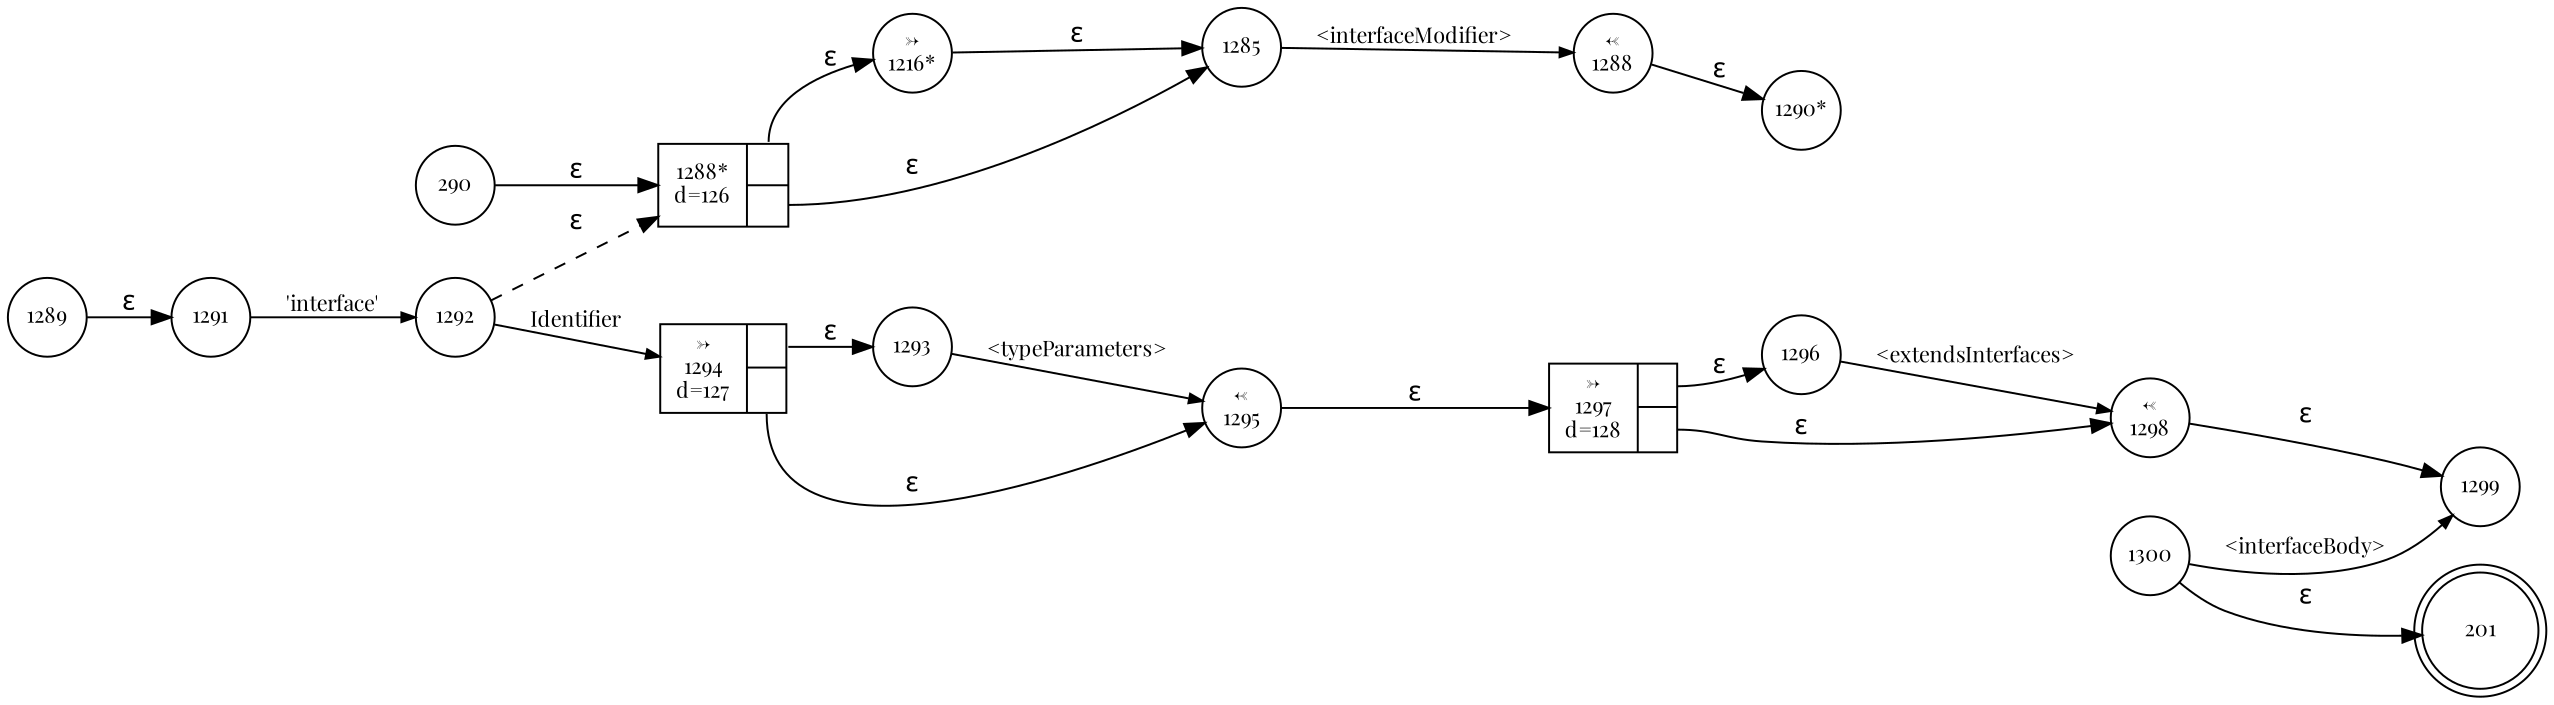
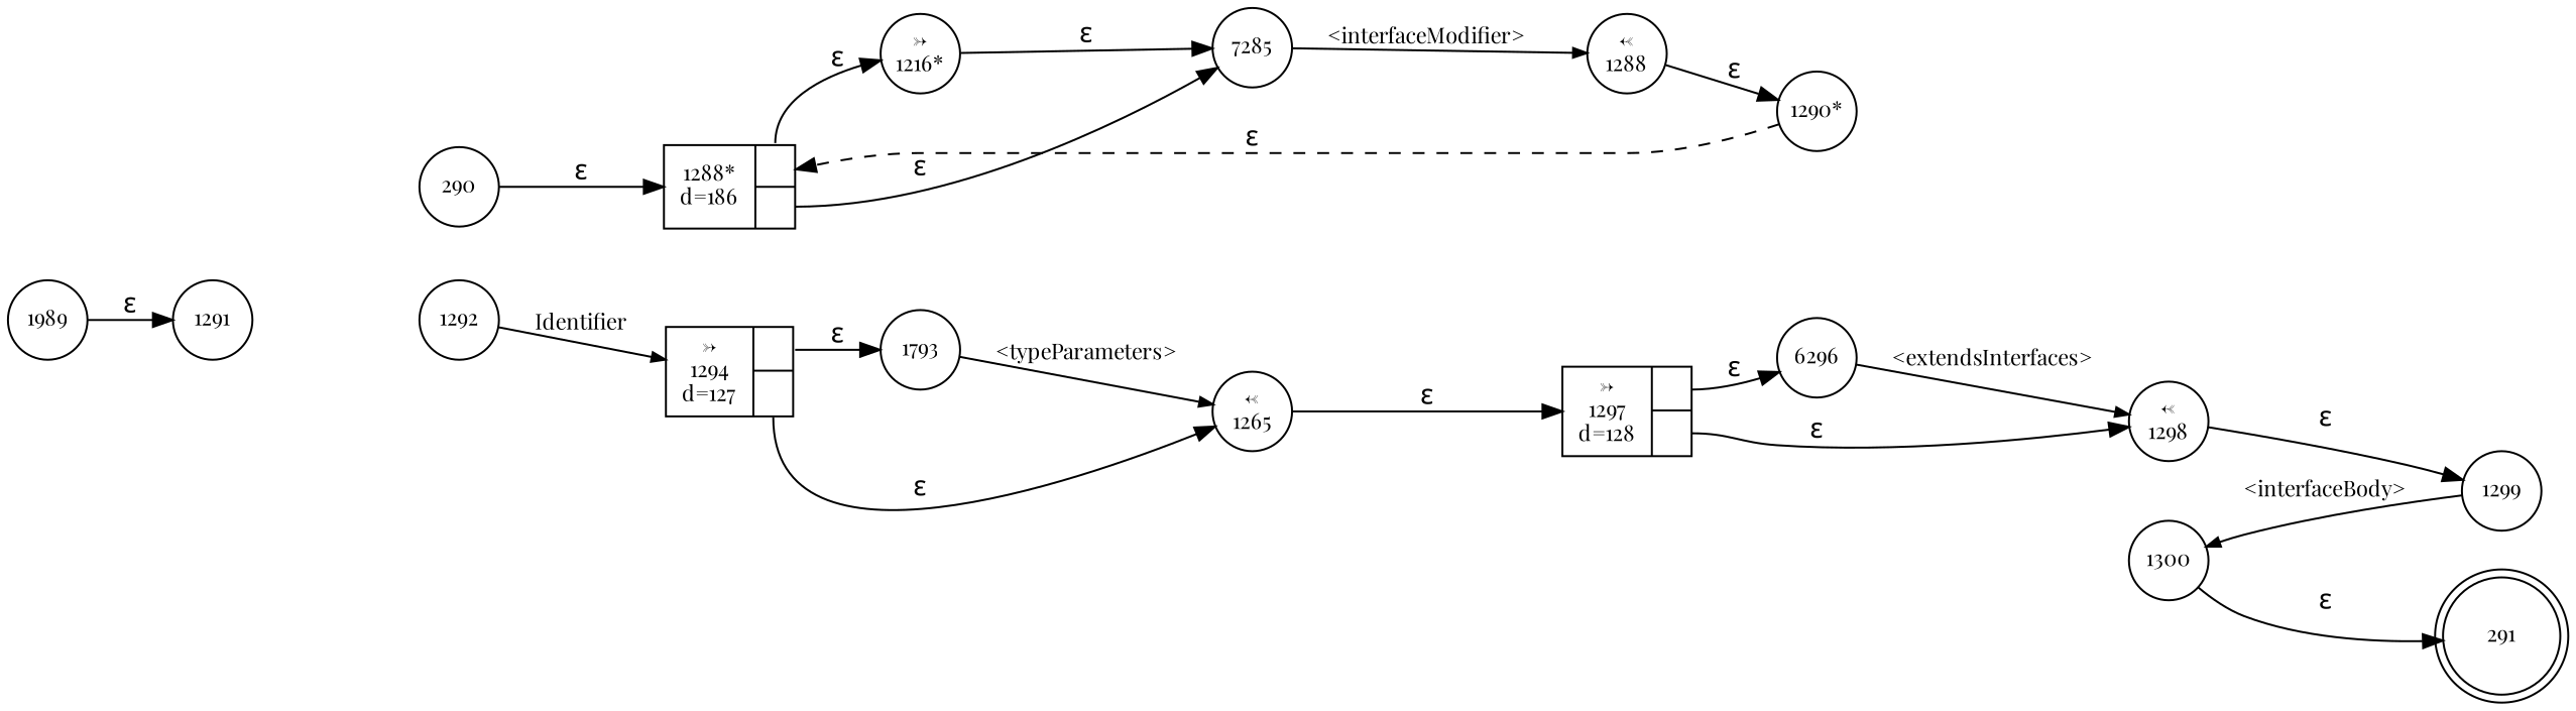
  digraph {
    fontname="Playfair Display"
    rankdir=LR
    node [fixedsize=true fontname="Playfair Display" fontsize=11 shape=circle peripheries=1]
    edge [fontname="Playfair Display"]
-   n1 [label=201 shape=doublecircle width=.6 peripheries=""]
-   n2 [label=1285 width=.55]
+   n1 [label=291 shape=doublecircle width=.6 peripheries=""]
+   n2 [label=7285 width=.55]
    n3 [label="&larr;\n1288" width=.55]
    n4 [label="1290*" width=.55]
    n5 [label="&rarr;\n1216*" width=.55]
-   n6 [fixedsize=false label="{1288*\nd=126|{<p0>|<p1>}}" shape=record]
+   n6 [fixedsize=false label="{1288*\nd=186|{<p0>|<p1>}}" shape=record]
    n7 [label=290 width=.55]
-   n8 [label=1289 width=.55]
+   n8 [label=1989 width=.55]
    n9 [label=1291 width=.55]
    n10 [label=1292 width=.55]
    n11 [fixedsize=false label="{&rarr;\n1294\nd=127|{<p0>|<p1>}}" shape=record]
-   n12 [label=1293 width=.55]
-   n13 [label="&larr;\n1295" width=.55]
+   n12 [label=1793 width=.55]
+   n13 [label="&larr;\n1265" width=.55]
    n14 [fixedsize=false label="{&rarr;\n1297\nd=128|{<p0>|<p1>}}" shape=record]
-   n15 [label=1296 width=.55]
+   n15 [label=6296 width=.55]
    n16 [label="&larr;\n1298" width=.55]
    n17 [label=1299 width=.55]
    n18 [label=1300 width=.55]
    n2 -> n3 [arrowhead=normal arrowsize=.7 fontsize=11 label="<interfaceModifier>"]
    n3 -> n4 [label="&epsilon;"]
-   n10 -> n6 [label="&epsilon;" style=dashed]
+   n4 -> n6 [label="&epsilon;" style=dashed]
    n5 -> n2 [label="&epsilon;"]
    n6 -> n2 [label="&epsilon;" tailport=p1]
    n6 -> n5 [label="&epsilon;" tailport=p0]
    n7 -> n6 [label="&epsilon;"]
    n8 -> n9 [label="&epsilon;"]
-   n9 -> n10 [arrowhead=normal arrowsize=.7 fontsize=11 label="'interface'"]
    n10 -> n11 [arrowhead=normal arrowsize=.7 fontsize=11 label=Identifier]
    n11 -> n12 [label="&epsilon;" tailport=p0]
    n11 -> n13 [label="&epsilon;" tailport=p1]
    n12 -> n13 [arrowhead=normal arrowsize=.7 fontsize=11 label="<typeParameters>"]
    n13 -> n14 [label="&epsilon;"]
    n14 -> n15 [label="&epsilon;" tailport=p0]
    n14 -> n16 [label="&epsilon;" tailport=p1]
    n15 -> n16 [arrowhead=normal arrowsize=.7 fontsize=11 label="<extendsInterfaces>"]
    n16 -> n17 [label="&epsilon;"]
-   n18 -> n17 [arrowhead=normal arrowsize=.7 fontsize=11 label="<interfaceBody>"]
+   n17 -> n18 [arrowhead=normal arrowsize=.7 fontsize=11 label="<interfaceBody>"]
    n18 -> n1 [label="&epsilon;"]
  }
